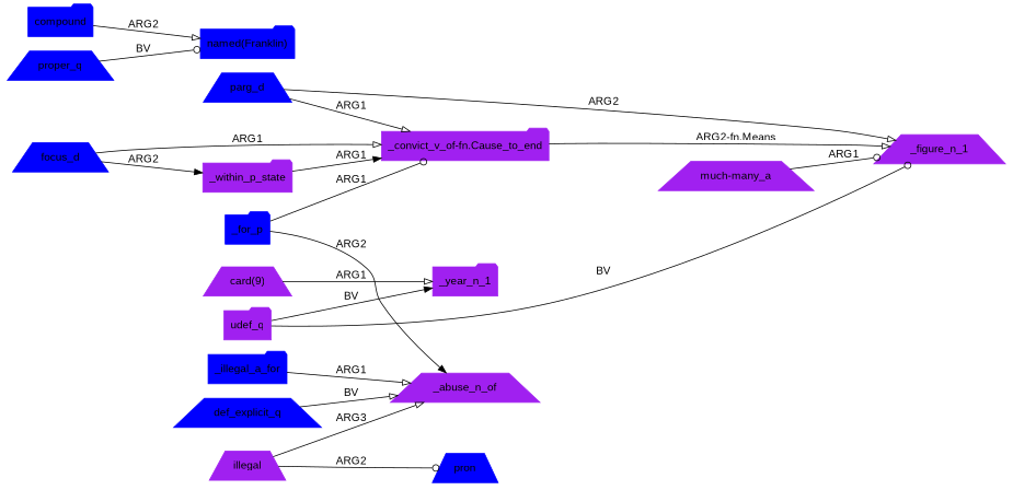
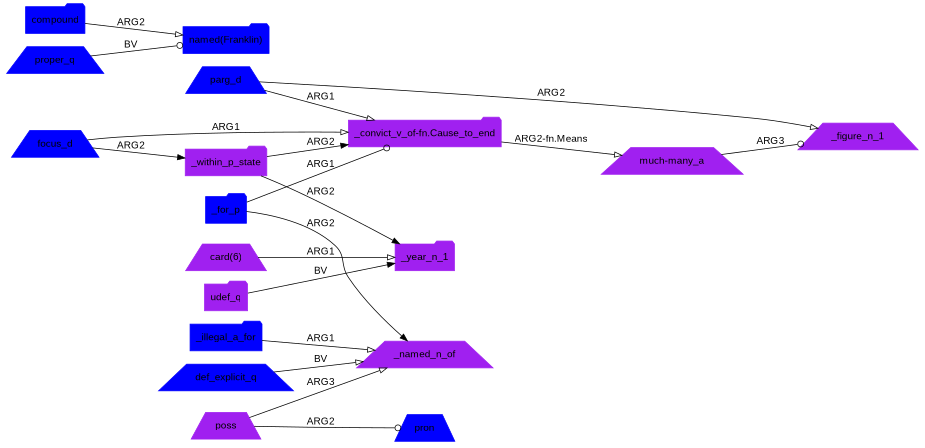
  digraph {
    fontname="Liberation Sans"
    rankdir=LR
    node [color=blue fontname="Liberation Sans" shape=trapezium style=filled]
    edge [arrowhead=onormal fontname="Liberation Sans"]
    parg_d
    _figure_n_1 [color=purple]
    "_convict_v_of-fn.Cause_to_end" [color=purple shape=folder]
    focus_d
    _within_p_state [color=purple shape=folder]
    _year_n_1 [color=purple shape=folder]
    udef_q [color=purple shape=folder]
    def_explicit_q
-   _abuse_n_of [color=purple]
+   _abuse_n_of [color=purple label=_named_n_of]
    pron
-   poss [color=purple label=illegal]
-   "card(6)" [color=purple label="card(9)"]
+   poss [color=purple]
+   "card(6)" [color=purple]
    "much-many_a" [color=purple]
    _for_p [shape=folder]
    compound [shape=folder]
    "named(Franklin)" [shape=folder]
    proper_q
    _illegal_a_for [shape=folder]
    parg_d -> _figure_n_1 [label=ARG2]
    parg_d -> "_convict_v_of-fn.Cause_to_end" [label=ARG1]
-   "_convict_v_of-fn.Cause_to_end" -> _figure_n_1 [label="ARG2-fn.Means"]
+   "_convict_v_of-fn.Cause_to_end" -> "much-many_a" [label="ARG2-fn.Means"]
    focus_d -> "_convict_v_of-fn.Cause_to_end" [label=ARG1]
    focus_d -> _within_p_state [arrowhead=normal label=ARG2]
-   _within_p_state -> "_convict_v_of-fn.Cause_to_end" [arrowhead=normal label=ARG1]
-   udef_q -> _figure_n_1 [arrowhead=odot label=BV]
+   _within_p_state -> "_convict_v_of-fn.Cause_to_end" [arrowhead=normal label=ARG2]
+   _within_p_state -> _year_n_1 [arrowhead=normal label=ARG2]
    udef_q -> _year_n_1 [arrowhead=normal label=BV]
    def_explicit_q -> _abuse_n_of [label=BV]
    poss -> _abuse_n_of [label=ARG3]
    poss -> pron [arrowhead=odot label=ARG2]
    "card(6)" -> _year_n_1 [label=ARG1]
-   "much-many_a" -> _figure_n_1 [arrowhead=odot label=ARG1]
+   "much-many_a" -> _figure_n_1 [arrowhead=odot label=ARG3]
    _for_p -> "_convict_v_of-fn.Cause_to_end" [arrowhead=odot label=ARG1]
    _for_p -> _abuse_n_of [arrowhead=normal label=ARG2]
    compound -> "named(Franklin)" [label=ARG2]
    proper_q -> "named(Franklin)" [arrowhead=odot label=BV]
    _illegal_a_for -> _abuse_n_of [label=ARG1]
  }
